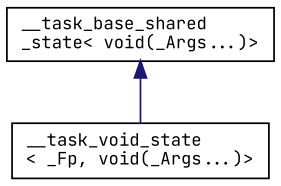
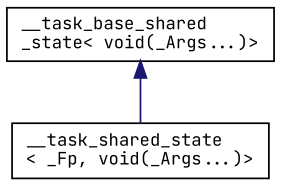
  digraph {
    rankdir=TB
    fontname="JetBrains Mono"
    node [color=black fillcolor=white fontname="JetBrains Mono" fontsize=10 shape=record style=filled]
    n1 [height=0.2 label="__task_base_shared\l_state\< void(_Args...)\>" width=0.4]
-   n2 [height=0.2 label="__task_void_state\l\< _Fp, void(_Args...)\>" width=0.4]
+   n2 [height=0.2 label="__task_shared_state\l\< _Fp, void(_Args...)\>" width=0.4]
    n1 -> n2 [color=midnightblue dir=back fontname="JetBrains Mono" fontsize=10 labelfontname=Helvetica labelfontsize=10 style=solid]
  }
